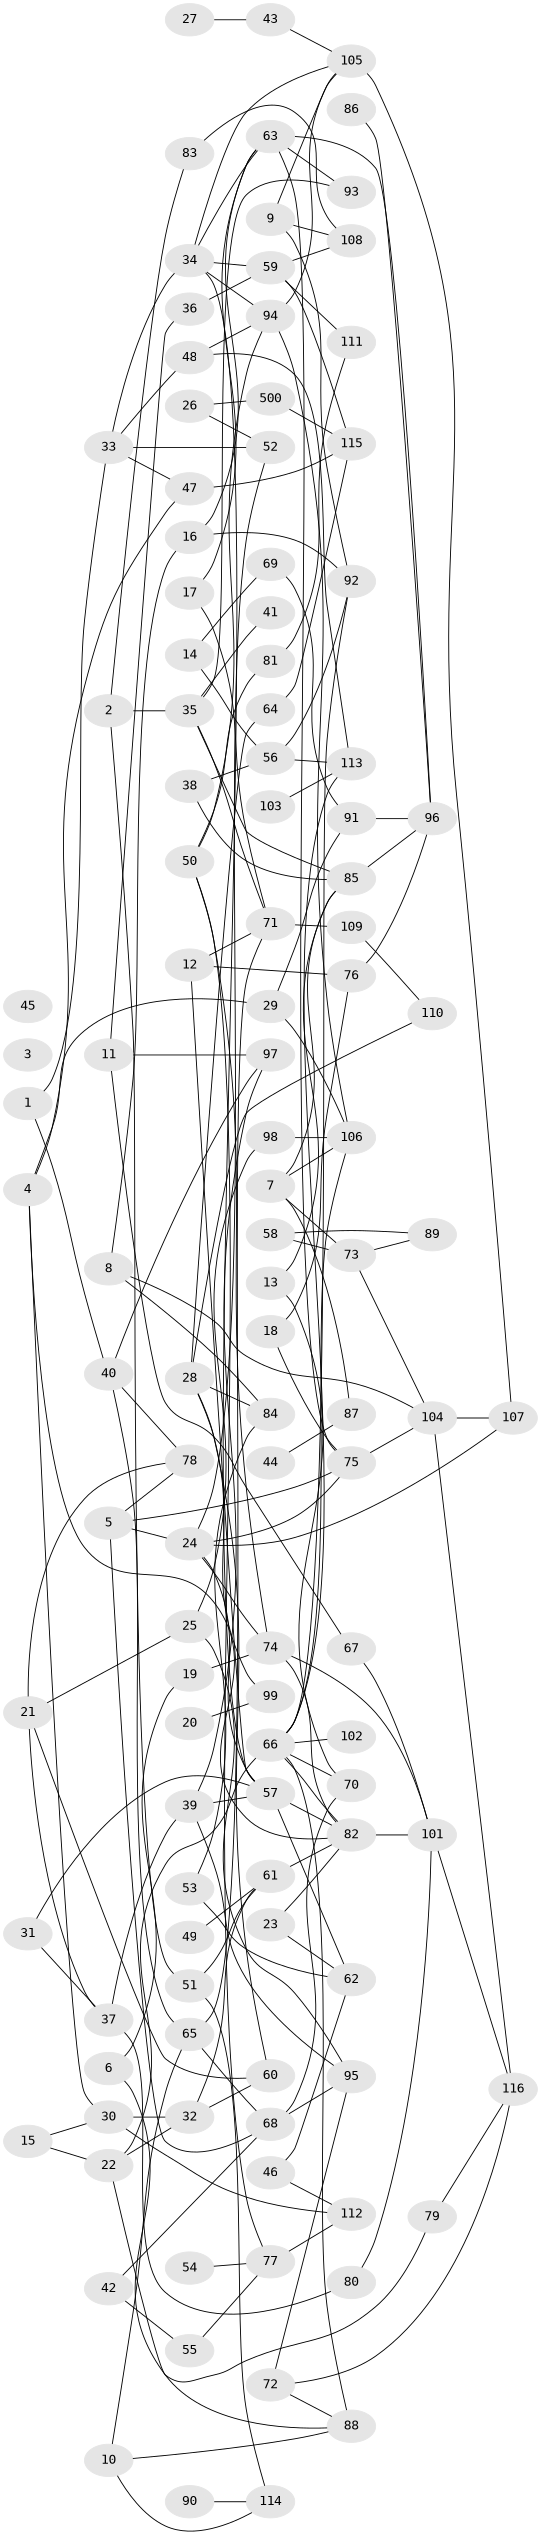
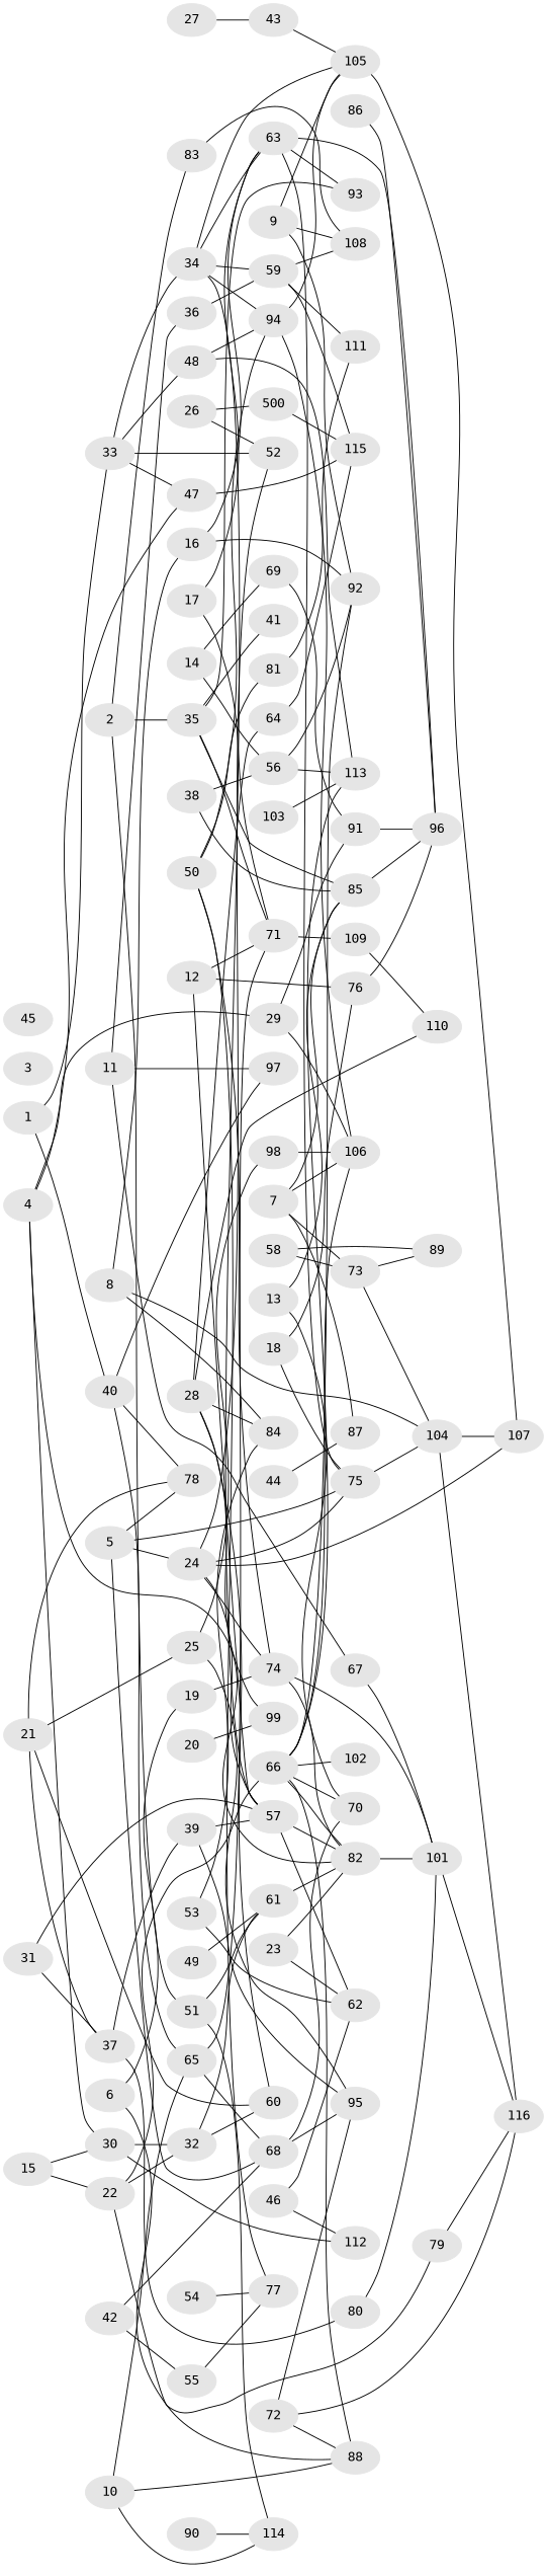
  graph {
    fontname="DejaVu Sans Mono"
    rankdir=LR
    node [color=gray90 fontname="DejaVu Sans Mono" style=filled]
    edge [fontname="DejaVu Sans Mono"]
    1
    33
    40
    47
    52
    34
    48
    78
    65
    97
    2
    35
    51
    83
    85
    71
    41
    93
    114
    61
    79
    116
    108
    3
    4
    29
    30
    82
    106
    91
    32
    112
    115
    101
    5
    24
    68
    75
    57
    74
    107
    70
    95
    104
    6
    19
    88
    7
    73
    87
    89
    96
    8
    16
    84
    92
    63
    9
    105
    10
    11
    36
    67
    59
    12
    76
    62
    109
    13
    14
    56
    69
    113
    15
    22
    66
    17
    18
    20
    99
    21
    25
    37
    60
    98
    39
    80
    102
    23
    26
    n91 [label=500]
    27
    43
    28
    64
    110
    31
    94
    111
    38
    42
    55
    77
    44
    45
    46
    49
    50
    81
    53
    54
    58
    72
    86
    90
    103
    1 -- 33
    1 -- 40
    33 -- 47
    33 -- 52
    33 -- 34
    33 -- 48
    40 -- 78
    40 -- 65
    40 -- 97
    47 -- 115
    34 -- 57
    34 -- 63
    34 -- 105
    34 -- 59
    34 -- 94
    48 -- 113
    48 -- 94
    65 -- 71
    65 -- 68
    2 -- 35
    2 -- 51
    2 -- 83
    35 -- 85
    35 -- 71
    35 -- 41
    35 -- 93
    51 -- 114
    51 -- 61
    83 -- 108
    85 -- 96
    71 -- 109
    61 -- 82
    79 -- 116
    4 -- 47
    4 -- 29
    4 -- 30
    4 -- 82
    29 -- 106
    29 -- 91
    30 -- 32
    30 -- 112
    82 -- 101
    91 -- 96
    32 -- 61
    32 -- 60
    101 -- 116
    5 -- 78
    5 -- 24
    5 -- 68
    5 -- 75
    24 -- 52
    24 -- 75
    24 -- 57
    24 -- 74
    24 -- 107
    68 -- 70
    68 -- 95
    75 -- 104
    57 -- 82
    57 -- 62
    74 -- 82
    74 -- 101
    104 -- 116
    104 -- 107
    6 -- 19
    6 -- 88
    19 -- 74
    7 -- 85
    7 -- 106
    7 -- 73
    7 -- 87
    73 -- 104
    73 -- 89
    8 -- 104
    8 -- 16
    8 -- 84
    16 -- 92
    16 -- 63
    63 -- 93
    63 -- 75
    63 -- 96
    9 -- 108
    9 -- 92
    9 -- 105
    105 -- 107
    10 -- 65
    10 -- 114
    10 -- 88
    11 -- 97
    11 -- 36
    11 -- 67
    36 -- 59
    67 -- 101
    59 -- 108
    59 -- 115
    59 -- 111
    12 -- 71
    12 -- 57
    12 -- 76
    76 -- 96
    109 -- 110
    13 -- 85
    13 -- 70
    14 -- 56
    14 -- 69
    56 -- 92
    56 -- 113
    69 -- 91
    15 -- 30
    15 -- 22
    22 -- 79
    22 -- 32
    22 -- 66
    66 -- 82
    66 -- 106
    66 -- 70
    66 -- 88
    66 -- 92
    66 -- 113
    66 -- 102
    17 -- 71
    17 -- 63
    18 -- 75
    18 -- 76
    20 -- 99
    21 -- 78
    21 -- 25
    21 -- 37
    21 -- 60
    25 -- 95
    25 -- 98
    37 -- 39
    37 -- 80
    98 -- 106
-   39 -- 97
    39 -- 57
    39 -- 95
    80 -- 101
    23 -- 82
    23 -- 62
    26 -- 52
    26 -- n91
    n91 -- 115
    27 -- 43
    43 -- 105
    28 -- 84
    28 -- 99
    28 -- 60
    28 -- 64
    28 -- 110
    64 -- 115
    31 -- 57
    31 -- 37
    94 -- 106
    94 -- 105
    38 -- 85
    38 -- 56
    42 -- 68
    42 -- 55
    55 -- 77
-   77 -- 112
    44 -- 87
    46 -- 112
    46 -- 62
    49 -- 61
    50 -- 74
    50 -- 94
    50 -- 77
    50 -- 81
    81 -- 111
    53 -- 84
    53 -- 62
    54 -- 77
    58 -- 73
    58 -- 89
    72 -- 116
    72 -- 95
    72 -- 88
    86 -- 96
    90 -- 114
    103 -- 113
  }
